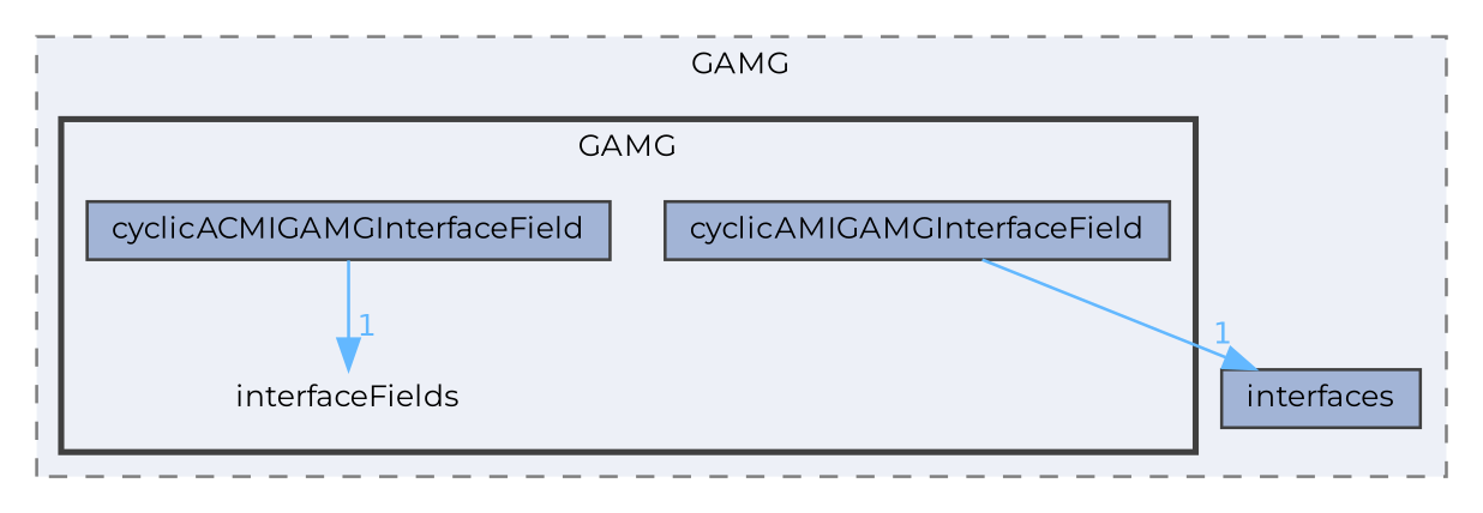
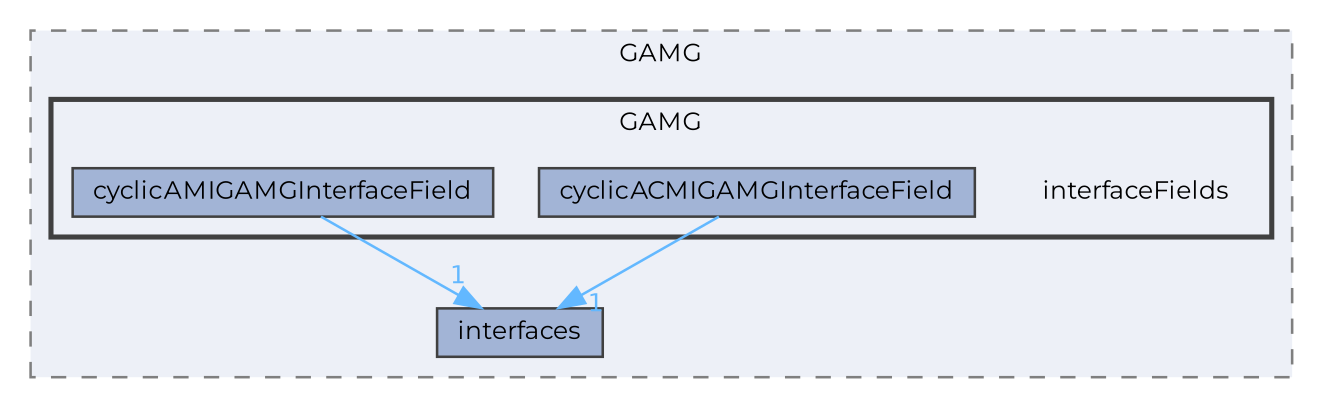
  digraph {
    compound=true
    fontname=Montserrat
    node [fontname=Montserrat fontsize=10 shape=box color=grey25 fillcolor="#a2b4d6" style=filled]
    edge [color=steelblue1 fontcolor=steelblue1 fontname=Montserrat fontsize=10 headlabel=1 labeldistance=1.5 labelfontname=Helvetica labelfontsize=10]
    n1 [height=0.2 label=interfaceFields shape=plaintext width=0.4 color="" fillcolor="" style=""]
    n2 [height=0.2 label=cyclicACMIGAMGInterfaceField width=0.4]
    n3 [height=0.2 label=cyclicAMIGAMGInterfaceField width=0.4]
    n4 [height=0.2 label=interfaces width=0.4]
    subgraph cluster_1 {
      bgcolor="#edf0f7"
      fontsize=10
      label=GAMG
      pencolor=grey50
      style="filled,dashed"
      n4
      subgraph cluster_2 {
        bgcolor="#edf0f7"
        fontsize=10
        label=GAMG
        pencolor=grey25
        style="filled,bold"
        n1
        n2
        n3
      }
    }
-   n2 -> n1
+   n2 -> n4
    n3 -> n4
  }
